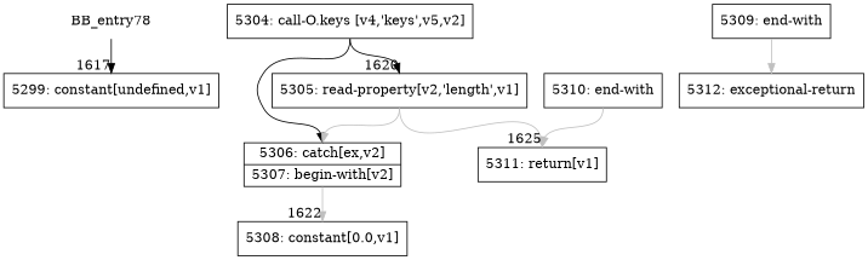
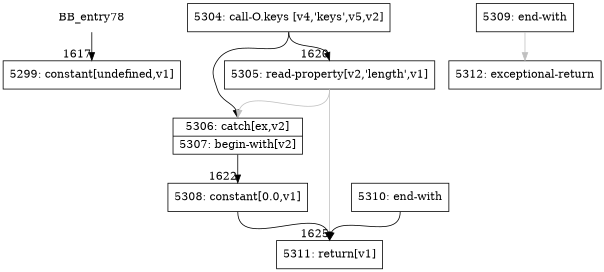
  digraph {
    rankdir=TD
    node [shape=record]
    edge [headport=n tailport=s]
    n1 [label=BB_entry78 shape=none]
    n2 [label="{5299: constant[undefined,v1]}"]
    n3 [label="{5304: call-O.keys [v4,'keys',v5,v2]}"]
    n4 [label="{5306: catch[ex,v2]|5307: begin-with[v2]}"]
    n5 [label="{5305: read-property[v2,'length',v1]}"]
    n6 [label="{5308: constant[0.0,v1]}"]
    n7 [label="{5311: return[v1]}"]
    n8 [label="{5312: exceptional-return}"]
    n9 [label="{5309: end-with}"]
    n10 [label="{5310: end-with}"]
    n1 -> n2 [headlabel="    1617"]
    n3 -> n4 [color=black]
    n3 -> n5 [headlabel="      1620"]
-   n4 -> n6 [headlabel="      1622" color=gray]
+   n4 -> n6 [headlabel="      1622"]
    n5 -> n4 [color=gray]
    n5 -> n7 [color=gray headlabel="      1625"]
+   n6 -> n7
    n9 -> n8 [color=gray]
-   n10 -> n7 [color=gray]
+   n10 -> n7
  }
